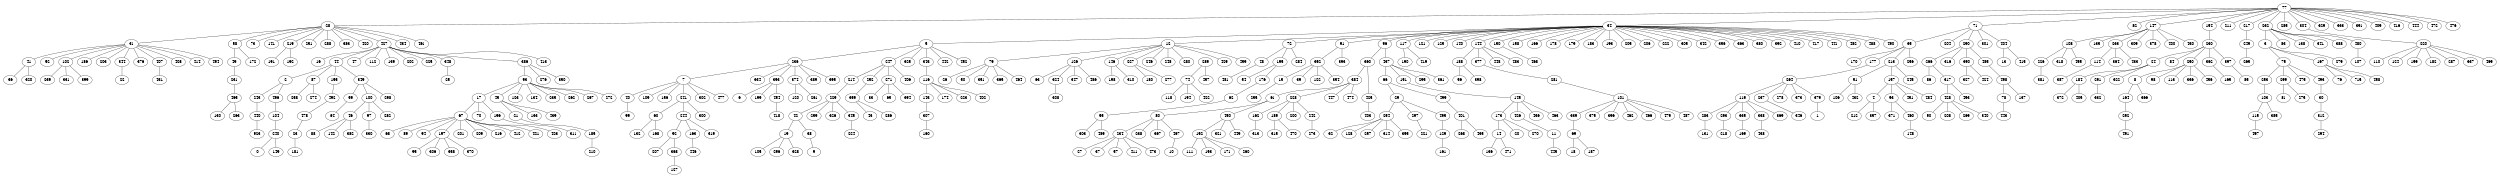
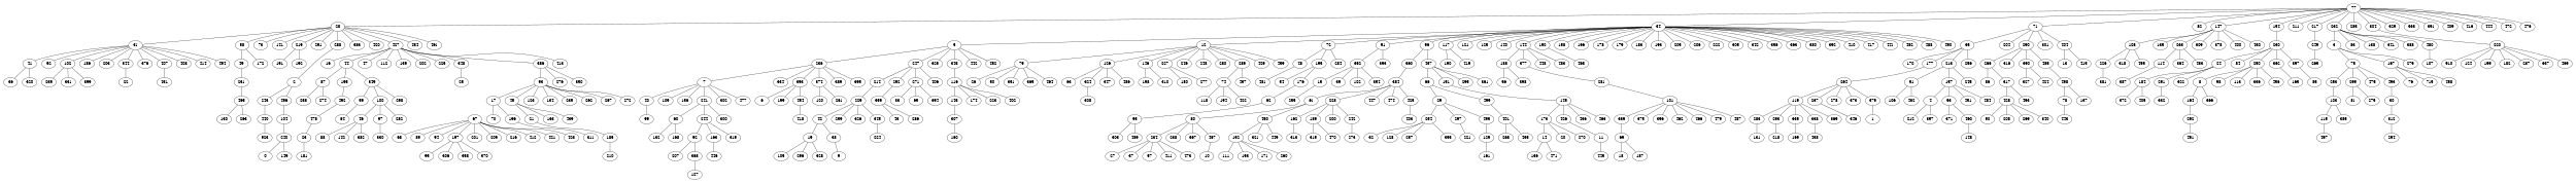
  graph {
    77
    28
    34
    71
    82
    147
    154
    211
    217
    232
    285
    304
    329
    333
    391
    409
    416
    444
    472
    476
    31
    58
    73
    141
    219
    251
    288
    383
    420
    427
    434
    461
    5
    12
    72
    91
    96
    117
    121
    125
    140
    144
    150
    158
    166
    178
    179
    183
    193
    205
    206
    222
    305
    342
    356
    363
    380
    392
    410
    417
    441
    482
    488
    490
    35
    204
    290
    301
    404
    108
    135
    233
    309
    378
    400
    430
    230
    249
    3
    83
    138
    341
    388
    480
    220
    41
    52
    102
    186
    203
    344
    376
    407
    408
    414
    494
    49
    172
    191
    192
    16
    44
    47
    112
    139
    202
    225
    348
    386
    413
    236
    247
    325
    343
    442
    452
    79
    126
    146
    227
    246
    248
    280
    289
    429
    459
    48
    195
    284
    352
    393
    360
    437
    190
    419
    188
    377
    448
    483
    468
    170
    177
    213
    256
    266
    316
    390
    485
    13
    415
    226
    318
    455
    114
    364
    433
    24
    84
    250
    362
    397
    265
    75
    167
    279
    107
-   110
+   110 [label=910]
    124
    159
    182
    287
    337
    469
    36
    320
    239
    331
    399
    22
    431
    231
    2
    87
    155
    349
    25
    93
    276
    350
    7
    334
    353
    374
    389
    395
    214
    252
    271
    406
    116
    26
    50
    351
    365
    464
    63
    324
    347
    486
    198
    310
    180
    277
    74
    457
    481
    54
    176
    15
    39
    122
    354
    384
    66
    151
    295
    361
    56
    398
    281
    264
    51
    157
    245
    86
    317
    327
    424
    498
    381
    387
    184
    291
    322
    8
    98
    113
    336
    456
    165
    85
    253
    299
    475
    493
    76
    n257 [label=715]
    458
    465
    243
    496
    258
    274
    492
    59
    100
    298
    17
    45
    123
    134
    235
    262
    267
    272
    40
    109
    156
    241
    302
    477
    6
    199
    454
    120
    261
    229
    359
    33
    65
    394
    143
    174
    223
    402
    308
    118
    194
    422
    62
    255
    61
    228
    425
    447
    474
    29
    499
    145
    101
    119
    237
    278
    373
    379
    106
    432
    4
    53
    451
    484
    428
    453
    78
    137
    372
    405
    332
    164
    366
    103
    81
    275
    30
    130
    263
    440
    104
    478
    64
    46
    97
    282
    67
    70
    196
    21
    133
    439
    99
    60
    244
    300
    418
    42
    259
    326
    345
    43
    286
    307
    55
    80
    450
    162
    189
    200
    242
    403
    254
    297
    495
    401
    173
    426
    436
    463
    339
    375
    396
    462
    466
    479
    487
    283
    293
    335
    338
    369
    346
    1
    212
    357
    371
    460
    90
    208
    269
    340
    443
    292
    115
    385
    312
    n405 [label=923]
    240
    23
    88
    142
    382
    330
    68
    89
    94
    197
    201
    209
    216
    412
    421
    423
    311
    185
    132
    168
    92
    163
    319
    19
    38
    224
    160
    303
    489
    234
    238
    367
    467
    152
    321
    449
    313
    315
    470
    273
    32
    128
    257
-   314
    355
    221
    129
    268
    435
    14
    20
    270
    11
    69
    131
    218
    169
    438
    148
    491
    497
    294
    0
    149
    181
    95
    306
    358
    370
    210
    207
    368
    446
    105
    296
    328
    9
    27
    37
    57
    411
    473
    10
    111
    153
    171
    260
    161
    136
    471
    445
    18
    187
    127
    77 -- 28
    77 -- 34
    77 -- 71
    77 -- 82
    77 -- 147
    77 -- 154
    77 -- 211
    77 -- 217
    77 -- 232
    77 -- 285
    77 -- 304
    77 -- 329
    77 -- 333
    77 -- 391
    77 -- 409
    77 -- 416
    77 -- 444
    77 -- 472
    77 -- 476
    28 -- 31
    28 -- 58
    28 -- 73
    28 -- 141
    28 -- 219
    28 -- 251
    28 -- 288
    28 -- 383
    28 -- 420
    28 -- 427
    28 -- 434
    28 -- 461
    34 -- 5
    34 -- 12
    34 -- 72
    34 -- 91
    34 -- 96
    34 -- 117
    34 -- 121
    34 -- 125
    34 -- 140
    34 -- 144
    34 -- 150
    34 -- 158
    34 -- 166
    34 -- 178
    34 -- 179
    34 -- 183
    34 -- 193
    34 -- 205
    34 -- 206
    34 -- 222
    34 -- 305
    34 -- 342
    34 -- 356
    34 -- 363
    34 -- 380
    34 -- 392
    34 -- 410
    34 -- 417
    34 -- 441
    34 -- 482
    34 -- 488
    34 -- 490
    71 -- 35
    71 -- 204
    71 -- 290
    71 -- 301
    71 -- 404
    147 -- 108
    147 -- 135
    147 -- 233
    147 -- 309
    147 -- 378
    147 -- 400
    147 -- 430
    154 -- 230
    217 -- 249
    232 -- 3
    232 -- 83
    232 -- 138
    232 -- 341
    232 -- 388
    232 -- 480
    304 -- 220
    31 -- 41
    31 -- 52
    31 -- 102
    31 -- 186
    31 -- 203
    31 -- 344
    31 -- 376
    31 -- 407
    31 -- 408
    31 -- 414
    31 -- 494
    58 -- 49
    58 -- 172
    219 -- 191
    219 -- 192
    427 -- 16
    427 -- 44
    427 -- 47
    427 -- 112
    427 -- 139
    427 -- 202
    427 -- 225
    427 -- 348
    427 -- 386
    427 -- 413
    5 -- 236
    5 -- 247
    5 -- 325
    5 -- 343
    5 -- 442
    5 -- 452
    12 -- 79
    12 -- 126
    12 -- 146
    12 -- 227
    12 -- 246
    12 -- 248
    12 -- 280
+   12 -- 289
    12 -- 429
    12 -- 459
    72 -- 48
    72 -- 195
    72 -- 284
    91 -- 352
    91 -- 393
    96 -- 360
    96 -- 437
    117 -- 190
    117 -- 419
    144 -- 188
    144 -- 377
    144 -- 448
    144 -- 483
    150 -- 468
    35 -- 170
    35 -- 177
    35 -- 213
    35 -- 256
    290 -- 266
    290 -- 316
    290 -- 390
    290 -- 485
    404 -- 13
    404 -- 415
    108 -- 226
    108 -- 318
    108 -- 455
    233 -- 114
    233 -- 364
    233 -- 433
    230 -- 24
    230 -- 84
    230 -- 250
    230 -- 362
    230 -- 397
    249 -- 265
    3 -- 75
    3 -- 167
    3 -- 279
    480 -- 107
    220 -- 110
    220 -- 124
    220 -- 159
    220 -- 182
    220 -- 287
    220 -- 337
    220 -- 469
    41 -- 36
    41 -- 320
    102 -- 239
    102 -- 331
    102 -- 399
    344 -- 22
    407 -- 431
    49 -- 231
-   44 -- 2
+   288 -- 2
    44 -- 87
    44 -- 155
    44 -- 349
    348 -- 25
    386 -- 93
    386 -- 276
    386 -- 350
    236 -- 7
    236 -- 334
    236 -- 353
    236 -- 374
    236 -- 389
    236 -- 395
    247 -- 214
    247 -- 252
    247 -- 271
    247 -- 406
    343 -- 116
    79 -- 26
    79 -- 50
    79 -- 351
    79 -- 365
    79 -- 464
    126 -- 63
    126 -- 324
    126 -- 347
    126 -- 486
    146 -- 198
    146 -- 310
    227 -- 180
    227 -- 277
    289 -- 74
    289 -- 457
    48 -- 481
    195 -- 54
    195 -- 176
    352 -- 15
    352 -- 39
    352 -- 122
    352 -- 354
    360 -- 384
    437 -- 66
    437 -- 151
    437 -- 295
    437 -- 361
    188 -- 56
    188 -- 398
    377 -- 281
    177 -- 264
    213 -- 51
    213 -- 157
    213 -- 245
    266 -- 86
    266 -- 317
    390 -- 327
    390 -- 424
    485 -- 498
    226 -- 381
    114 -- 387
    24 -- 184
    24 -- 291
    24 -- 322
    250 -- 8
    250 -- 98
    250 -- 113
    250 -- 336
    250 -- 456
    362 -- 165
    397 -- 85
    75 -- 253
    75 -- 299
    75 -- 475
    75 -- 493
    167 -- 76
    167 -- n257
    167 -- 458
    231 -- 465
    2 -- 243
    2 -- 496
    87 -- 258
    87 -- 274
    155 -- 492
    349 -- 59
    349 -- 100
    349 -- 298
    93 -- 17
    93 -- 45
    93 -- 123
    93 -- 134
    93 -- 235
    93 -- 262
    93 -- 267
    93 -- 272
    7 -- 40
    7 -- 109
    7 -- 156
    7 -- 241
    7 -- 302
    7 -- 477
    353 -- 6
    353 -- 199
    353 -- 454
    374 -- 120
    374 -- 261
    214 -- 229
    252 -- 359
    271 -- 33
    271 -- 65
    271 -- 394
    116 -- 143
    116 -- 174
    116 -- 223
    116 -- 402
    324 -- 308
    74 -- 118
    74 -- 194
    74 -- 422
    176 -- 62
    15 -- 255
    384 -- 61
    384 -- 228
-   360 -- 425
+   384 -- 425
    384 -- 447
    384 -- 474
    66 -- 29
    66 -- 499
    151 -- 145
    281 -- 101
    264 -- 119
    264 -- 237
    264 -- 278
    264 -- 373
    264 -- 379
    51 -- 106
    51 -- 432
    157 -- 4
    157 -- 53
    157 -- 451
    157 -- 484
    317 -- 428
    317 -- 453
    498 -- 78
    498 -- 137
    184 -- 372
    184 -- 405
    291 -- 332
    8 -- 164
    8 -- 366
    253 -- 103
    299 -- 81
    299 -- 275
    493 -- 30
    465 -- 130
    465 -- 263
    243 -- 440
    496 -- 104
    492 -- 478
    59 -- 64
    100 -- 46
    100 -- 97
    100 -- 282
-   17 -- 67
    17 -- 70
    17 -- 196
    45 -- 21
    45 -- 133
    45 -- 439
    40 -- 99
    241 -- 60
    241 -- 244
    241 -- 300
    454 -- 418
    229 -- 42
    229 -- 259
    229 -- 326
    229 -- 345
    359 -- 43
    359 -- 286
    143 -- 307
    62 -- 55
    61 -- 80
    61 -- 450
    228 -- 162
    228 -- 189
    228 -- 200
    228 -- 242
    425 -- 403
    29 -- 254
    29 -- 297
    29 -- 495
    499 -- 401
    145 -- 173
    145 -- 426
    145 -- 436
    145 -- 463
    101 -- 339
    101 -- 375
    101 -- 396
    101 -- 462
    101 -- 466
    101 -- 479
    101 -- 487
    119 -- 283
    119 -- 293
    119 -- 335
    119 -- 338
    119 -- 369
    237 -- 346
    379 -- 1
    4 -- 212
    4 -- 357
    53 -- 371
    53 -- 460
    428 -- 90
    428 -- 208
    428 -- 269
    428 -- 340
    78 -- 443
    164 -- 292
    103 -- 115
    103 -- 385
    30 -- 312
    440 -- n405
    104 -- 240
    478 -- 23
    46 -- 88
    46 -- 142
    46 -- 382
    97 -- 330
    67 -- 68
    67 -- 89
    67 -- 94
    67 -- 197
    67 -- 201
    67 -- 209
    67 -- 216
    67 -- 412
    67 -- 421
    67 -- 423
    196 -- 311
    21 -- 185
    60 -- 132
    60 -- 168
    244 -- 92
    244 -- 163
    244 -- 319
    42 -- 19
    42 -- 38
    345 -- 224
    307 -- 160
    55 -- 303
    55 -- 489
    80 -- 234
    80 -- 238
    80 -- 367
    80 -- 467
    450 -- 152
    450 -- 321
    450 -- 449
    162 -- 313
    189 -- 315
    189 -- 470
    242 -- 273
    254 -- 32
    254 -- 128
    254 -- 257
-   254 -- 314
    254 -- 355
    297 -- 221
    495 -- 129
    401 -- 268
    401 -- 435
    173 -- 14
    173 -- 20
    173 -- 270
    426 -- 11
    339 -- 69
    283 -- 131
    293 -- 218
    335 -- 169
    338 -- 438
    460 -- 148
    292 -- 491
    115 -- 497
    312 -- 294
    240 -- 0
    240 -- 149
    23 -- 181
    197 -- 95
    197 -- 306
    197 -- 358
    197 -- 370
    185 -- 210
    92 -- 207
    92 -- 368
    163 -- 446
    19 -- 105
    19 -- 296
    19 -- 328
    38 -- 9
    234 -- 27
    234 -- 37
    234 -- 57
    234 -- 411
    234 -- 473
    467 -- 10
    152 -- 111
    152 -- 153
    152 -- 171
    152 -- 260
    129 -- 161
    14 -- 136
    14 -- 471
    11 -- 445
    69 -- 18
    69 -- 187
    368 -- 127
  }
